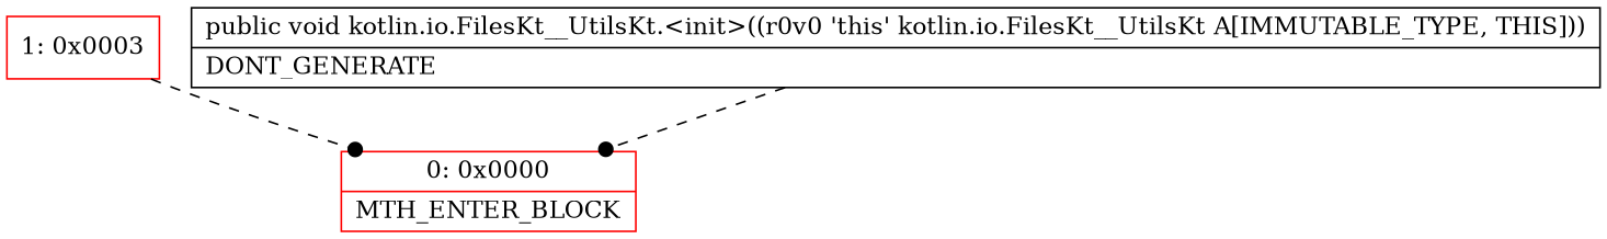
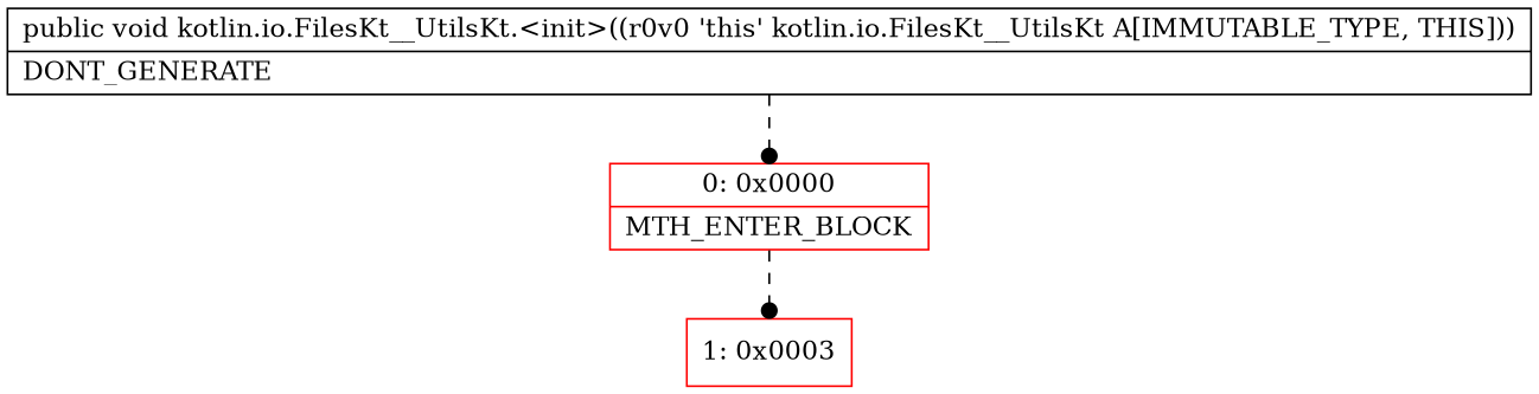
  digraph {
    node [color=red shape=record]
    edge [style=dashed arrowhead=dot]
    n1 [label="{0\:\ 0x0000|MTH_ENTER_BLOCK\l}"]
    n2 [label="{1\:\ 0x0003}"]
    n3 [label="{public void kotlin.io.FilesKt__UtilsKt.\<init\>((r0v0 'this' kotlin.io.FilesKt__UtilsKt A[IMMUTABLE_TYPE, THIS]))  | DONT_GENERATE\l}" color=""]
    subgraph cluster_1 {
      label="R(0)"
    }
-   n2 -> n1
+   n1 -> n2
    n3 -> n1
  }
